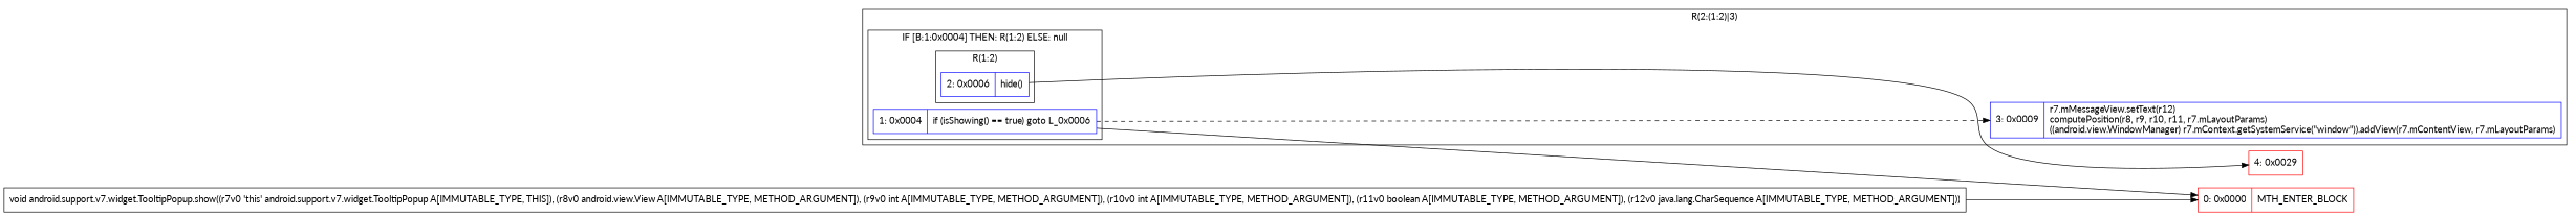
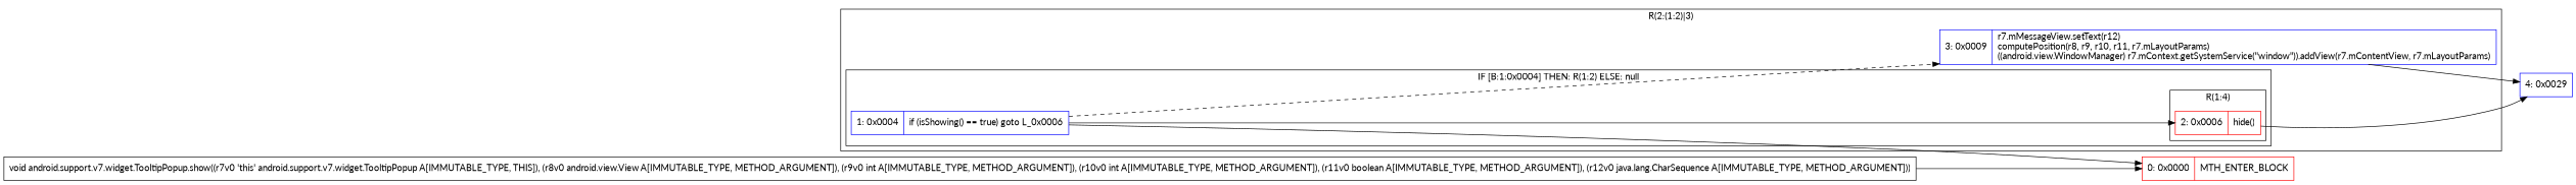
  digraph {
    fontname=Lato
    rankdir=LR
    node [color=blue fontname=Lato shape=record]
    edge [fontname=Lato]
-   n1 [label="{2\:\ 0x0006|hide()\l}"]
+   n1 [color=red label="{2\:\ 0x0006|hide()\l}"]
    n2 [label="{1\:\ 0x0004|if (isShowing() == true) goto L_0x0006\l}"]
    n3 [label="{3\:\ 0x0009|r7.mMessageView.setText(r12)\lcomputePosition(r8, r9, r10, r11, r7.mLayoutParams)\l((android.view.WindowManager) r7.mContext.getSystemService(\"window\")).addView(r7.mContentView, r7.mLayoutParams)\l}"]
-   n4 [color=red label="{4\:\ 0x0029}"]
+   n4 [label="{4\:\ 0x0029}"]
    n5 [color=red label="{0\:\ 0x0000|MTH_ENTER_BLOCK\l}"]
    n6 [label="{void android.support.v7.widget.TooltipPopup.show((r7v0 'this' android.support.v7.widget.TooltipPopup A[IMMUTABLE_TYPE, THIS]), (r8v0 android.view.View A[IMMUTABLE_TYPE, METHOD_ARGUMENT]), (r9v0 int A[IMMUTABLE_TYPE, METHOD_ARGUMENT]), (r10v0 int A[IMMUTABLE_TYPE, METHOD_ARGUMENT]), (r11v0 boolean A[IMMUTABLE_TYPE, METHOD_ARGUMENT]), (r12v0 java.lang.CharSequence A[IMMUTABLE_TYPE, METHOD_ARGUMENT])) }" color=""]
    subgraph cluster_1 {
      label="R(2:(1:2)|3)"
      n3
      subgraph cluster_2 {
        label="IF [B:1:0x0004] THEN: R(1:2) ELSE: null"
        n2
        subgraph cluster_3 {
-         label="R(1:2)"
+         label="R(1:4)"
          n1
        }
      }
    }
    n1 -> n4
+   n2 -> n1
    n2 -> n3 [style=dashed]
    n2 -> n5
+   n3 -> n4
    n6 -> n5
  }
